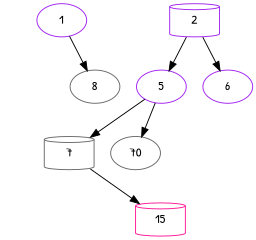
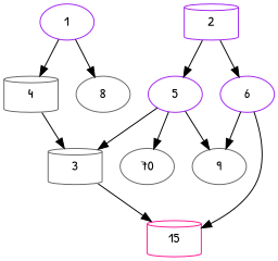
  digraph {
    fontname="Patrick Hand"
    node [color=gray40 fontname="Patrick Hand" shape=ellipse]
    edge [fontname="Patrick Hand"]
    1 [alpha=29.60 color=purple]
+   4 [alpha=39.50 shape=cylinder]
    8 [alpha=40.36]
-   7 [alpha=46.96 shape=cylinder]
+   7 [alpha=46.96 shape=cylinder label=3]
    n5 [alpha=31.10 color=deeppink label=15 shape=cylinder]
    2 [alpha=22.40 color=purple shape=cylinder]
    5 [alpha=39.93 color=purple]
    6 [alpha=44.30 color=purple]
+   9 [alpha=47.49]
    n10 [alpha=25.12 label=70]
+   1 -> 4
    1 -> 8
+   4 -> 7
    7 -> n5
    2 -> 5
    2 -> 6
    5 -> 7
+   5 -> 9
    5 -> n10
+   6 -> n5
+   6 -> 9
  }
